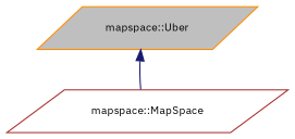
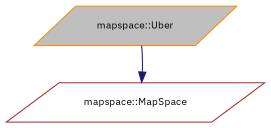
  digraph {
    fontname="IBM Plex Sans"
    node [fontname="IBM Plex Sans" fontsize=10 shape=parallelogram style=filled]
    n1 [color=darkorange fillcolor=grey75 fontcolor=black height=0.2 label="mapspace::Uber" width=0.4]
    n2 [color=brown fillcolor=white height=0.2 label="mapspace::MapSpace" width=0.4]
-   n1 -> n2 [color=midnightblue dir=back fontname="IBM Plex Sans" fontsize=10 labelfontname=Helvetica labelfontsize=10 style=solid]
+   n2 -> n1 [color=midnightblue dir=back fontname="IBM Plex Sans" fontsize=10 labelfontname=Helvetica labelfontsize=10 style=solid]
  }
